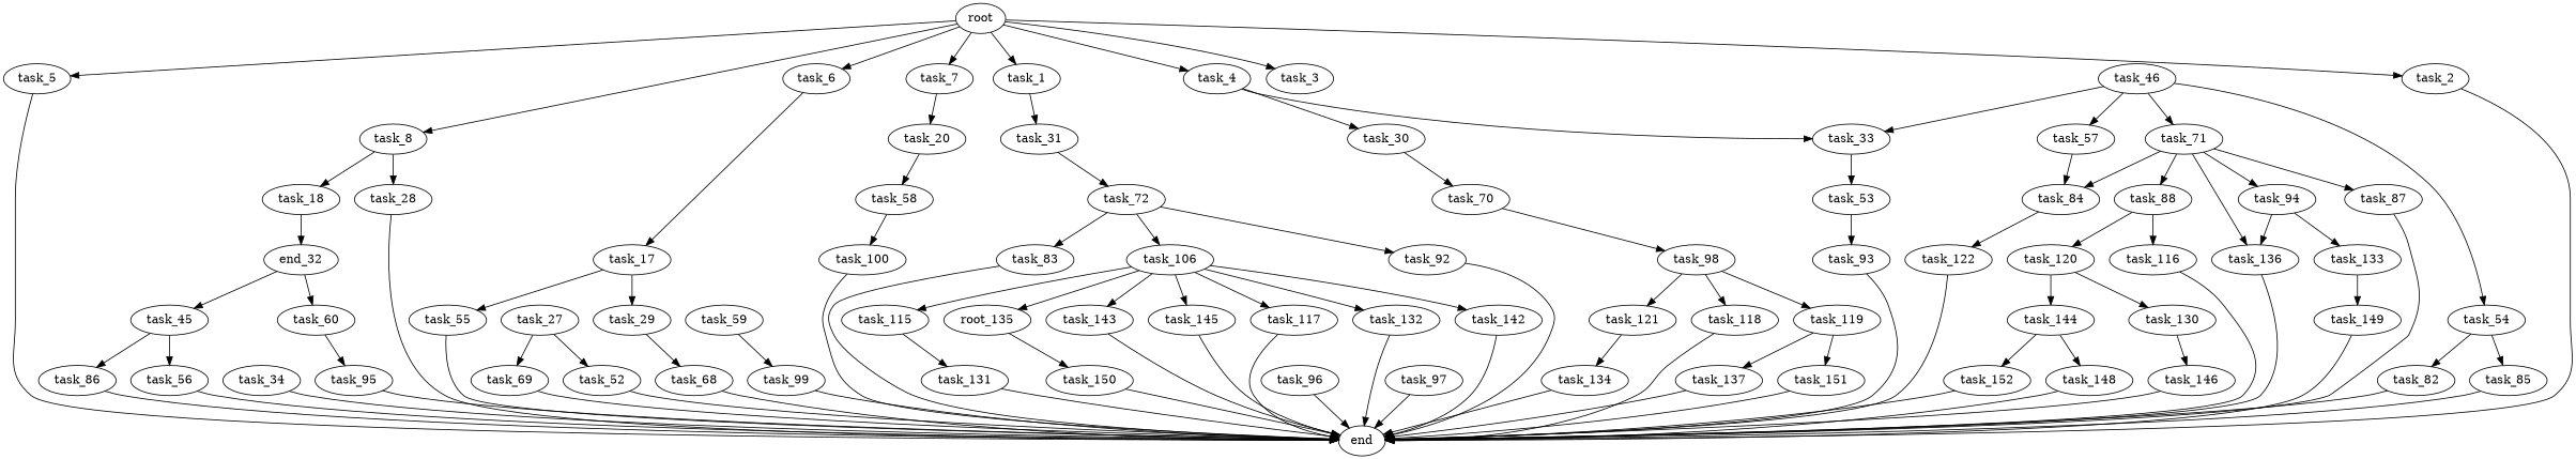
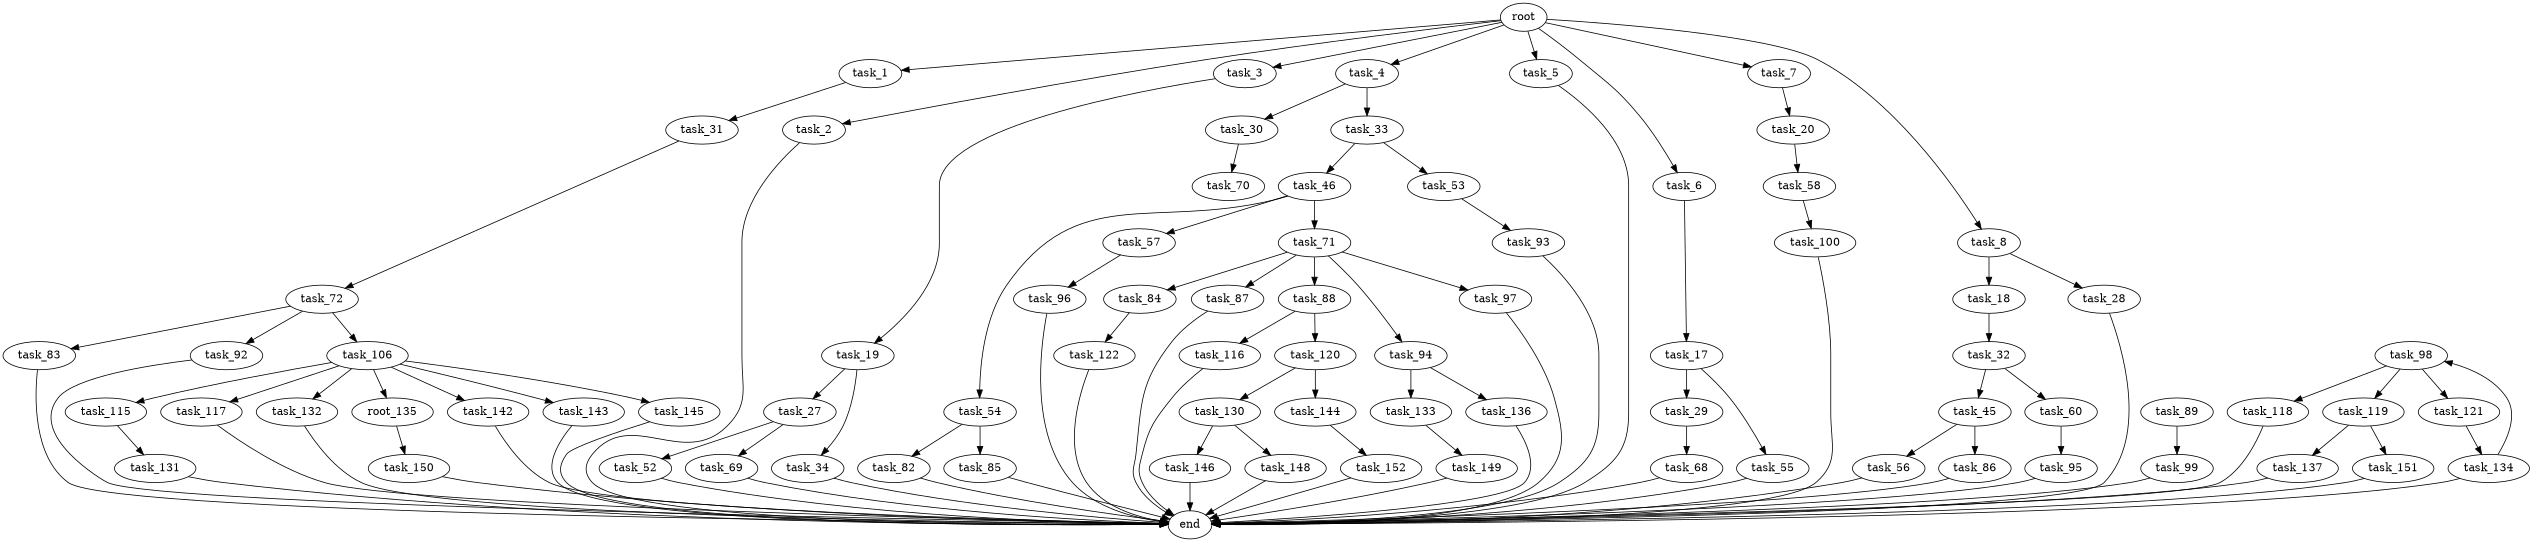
  digraph {
    root
    task_1
    task_2
    task_3
    task_4
    task_5
    task_6
    task_7
    task_8
    task_31
    end
+   task_19
    task_30
    task_33
    task_17
    task_20
    task_18
    task_28
    task_72
    task_27
    task_34
    task_70
    task_46
    task_53
    task_29
    task_55
    task_58
-   task_32 [label=end_32]
+   task_32
    task_68
    task_45
    task_60
    task_52
    task_69
    task_100
    task_98
-   task_59
+   task_59 [label=task_89]
    task_99
    task_83
    task_92
    task_106
    task_56
    task_86
    task_95
    task_54
    task_57
    task_71
    task_93
    task_82
    task_85
    task_96
    task_84
    task_87
    task_88
    task_94
    task_97
    task_118
    task_119
    task_121
    task_122
    task_116
    task_120
    task_133
    task_136
    task_115
    task_117
    task_132
    n67 [label=root_135]
    task_142
    task_143
    task_145
    task_130
    task_144
    task_149
    task_137
    task_151
    task_134
    task_131
    task_150
    task_146
    task_148
    task_152
    root -> task_1
    root -> task_2
    root -> task_3
    root -> task_4
    root -> task_5
    root -> task_6
    root -> task_7
    root -> task_8
    task_1 -> task_31
    task_2 -> end
+   task_3 -> task_19
    task_4 -> task_30
    task_4 -> task_33
    task_5 -> end
    task_6 -> task_17
    task_7 -> task_20
    task_8 -> task_18
    task_8 -> task_28
    task_31 -> task_72
+   task_19 -> task_27
+   task_19 -> task_34
    task_30 -> task_70
-   task_46 -> task_33
+   task_33 -> task_46
    task_33 -> task_53
    task_17 -> task_29
    task_17 -> task_55
    task_20 -> task_58
    task_18 -> task_32
    task_28 -> end
    task_72 -> task_83
    task_72 -> task_92
    task_72 -> task_106
    task_27 -> task_52
    task_27 -> task_69
    task_34 -> end
-   task_70 -> task_98
+   task_134 -> task_98
    task_46 -> task_54
    task_46 -> task_57
    task_46 -> task_71
    task_53 -> task_93
    task_29 -> task_68
    task_55 -> end
    task_58 -> task_100
    task_32 -> task_45
    task_32 -> task_60
    task_68 -> end
    task_45 -> task_56
    task_45 -> task_86
    task_60 -> task_95
    task_52 -> end
    task_69 -> end
    task_100 -> end
    task_98 -> task_118
    task_98 -> task_119
    task_98 -> task_121
    task_59 -> task_99
    task_99 -> end
    task_83 -> end
    task_92 -> end
    task_106 -> task_115
    task_106 -> task_117
    task_106 -> task_132
    task_106 -> n67
    task_106 -> task_142
    task_106 -> task_143
    task_106 -> task_145
    task_56 -> end
    task_86 -> end
    task_95 -> end
    task_54 -> task_82
    task_54 -> task_85
-   task_57 -> task_84
+   task_57 -> task_96
    task_71 -> task_84
    task_71 -> task_87
    task_71 -> task_88
    task_71 -> task_94
-   task_71 -> task_136
+   task_71 -> task_97
    task_93 -> end
    task_82 -> end
    task_85 -> end
    task_96 -> end
    task_84 -> task_122
    task_87 -> end
    task_88 -> task_116
    task_88 -> task_120
    task_94 -> task_133
    task_94 -> task_136
    task_97 -> end
    task_118 -> end
    task_119 -> task_137
    task_119 -> task_151
    task_121 -> task_134
    task_122 -> end
    task_116 -> end
    task_120 -> task_130
    task_120 -> task_144
    task_133 -> task_149
    task_136 -> end
    task_115 -> task_131
    task_117 -> end
    task_132 -> end
    n67 -> task_150
    task_142 -> end
    task_143 -> end
    task_145 -> end
    task_130 -> task_146
-   task_144 -> task_148
+   task_130 -> task_148
    task_144 -> task_152
    task_149 -> end
    task_137 -> end
    task_151 -> end
    task_134 -> end
    task_131 -> end
    task_150 -> end
    task_146 -> end
    task_148 -> end
    task_152 -> end
  }
